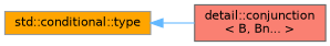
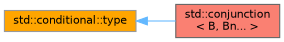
  digraph {
    rankdir=LR
    node [fontname=Helvetica fontsize=10 shape=box style=filled]
    n1 [color=grey60 fillcolor=orange height=0.2 label="std::conditional::type" width=0.4]
-   n2 [color=grey40 fillcolor=salmon height=0.2 label="detail::conjunction\l\< B, Bn... \>" width=0.4]
+   n2 [color=grey40 fillcolor=salmon height=0.2 label="std::conjunction\l\< B, Bn... \>" width=0.4]
    n1 -> n2 [color=steelblue1 dir=back fontname=Helvetica fontsize=10 labelfontname=Helvetica labelfontsize=10 style=solid]
  }
